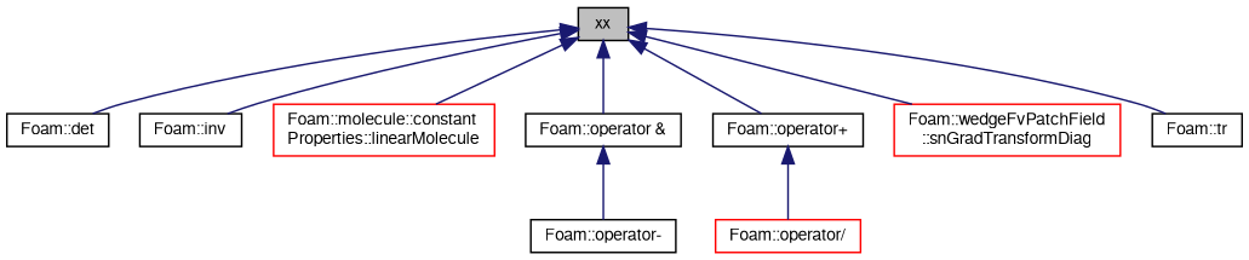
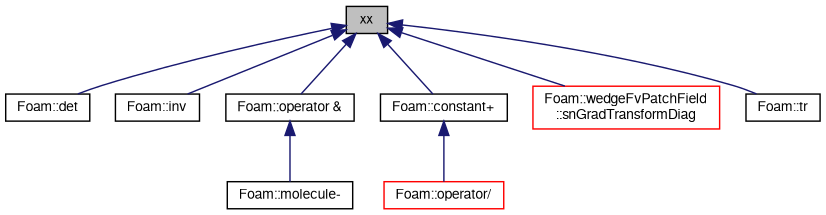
  digraph {
    rankdir=TB
    node [color=black fontname=FreeSans fontsize=10 shape=record]
    edge [color=midnightblue dir=back fontname=FreeSans fontsize=10 labelfontname=FreeSans labelfontsize=10 style=solid]
    n1 [fillcolor=grey75 fontcolor=black height=0.2 label=xx style=filled width=0.4]
    n2 [height=0.2 label="Foam::det" width=0.4]
    n3 [height=0.2 label="Foam::inv" width=0.4]
-   n4 [color=red height=0.2 label="Foam::molecule::constant\lProperties::linearMolecule" width=0.4]
    n5 [height=0.2 label="Foam::operator &" width=0.4]
-   n6 [height=0.2 label="Foam::operator+" width=0.4]
+   n6 [height=0.2 label="Foam::constant+" width=0.4]
    n7 [color=red height=0.2 label="Foam::wedgeFvPatchField\l::snGradTransformDiag" width=0.4]
    n8 [height=0.2 label="Foam::tr" width=0.4]
-   n9 [height=0.2 label="Foam::operator-" width=0.4]
+   n9 [height=0.2 label="Foam::molecule-" width=0.4]
    n10 [color=red height=0.2 label="Foam::operator/" width=0.4]
    n1 -> n2
    n1 -> n3
-   n1 -> n4
    n1 -> n5
    n1 -> n6
    n1 -> n7
    n1 -> n8
    n5 -> n9
    n6 -> n10
  }
